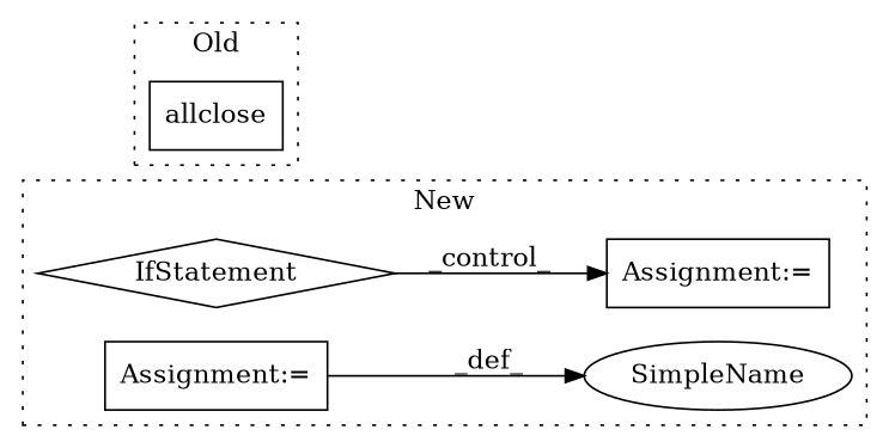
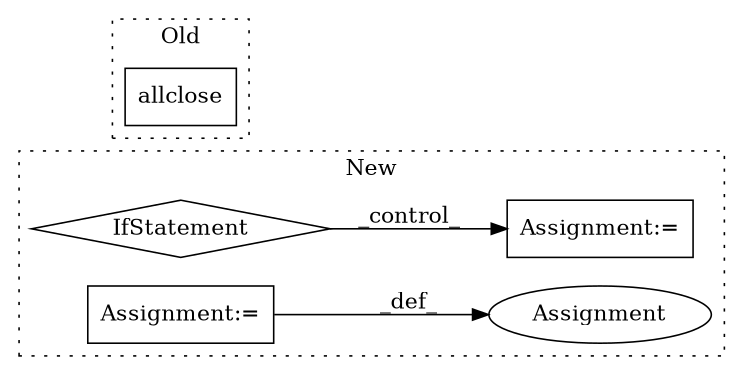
  digraph {
    rankdir=LR
    node [a=7 l=1 shape=box]
    n1 [a=25 l="4,2" label=IfStatement s="2515,2535" shape=diamond]
    n2 [label="Assignment:=" s=2646]
-   n3 [a=42 label=SimpleName shape=ellipse l=""]
+   n3 [a=42 label=Assignment shape=ellipse l=""]
    n4 [label="Assignment:=" s=2493]
    n5 [a=32 l="9,1" label=allclose s="2947,2960"]
    subgraph cluster_1 {
      label=New
      style=dotted
      n1
      n2
      n3
      n4
    }
    subgraph cluster_2 {
      label=Old
      style=dotted
      n5
    }
    n1 -> n2 [label=_control_]
    n4 -> n3 [label=_def_]
  }
